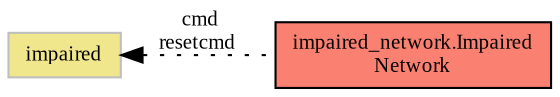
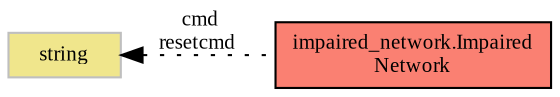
  digraph {
    rankdir=LR
    fontname="Liberation Serif"
    node [fontname="Liberation Serif" fontsize=10 shape=record style=filled]
    n1 [color=black fillcolor=salmon fontcolor=black height=0.2 label="impaired_network.Impaired\lNetwork" width=0.4]
-   n2 [color=grey75 fillcolor=khaki height=0.2 label=impaired width=0.4]
+   n2 [color=grey75 fillcolor=khaki height=0.2 label=string width=0.4]
    n2 -> n1 [color=black dir=back fontname="Liberation Serif" fontsize=10 label=" cmd\nresetcmd" labelfontname=Helvetica labelfontsize=10 style=dotted]
  }
